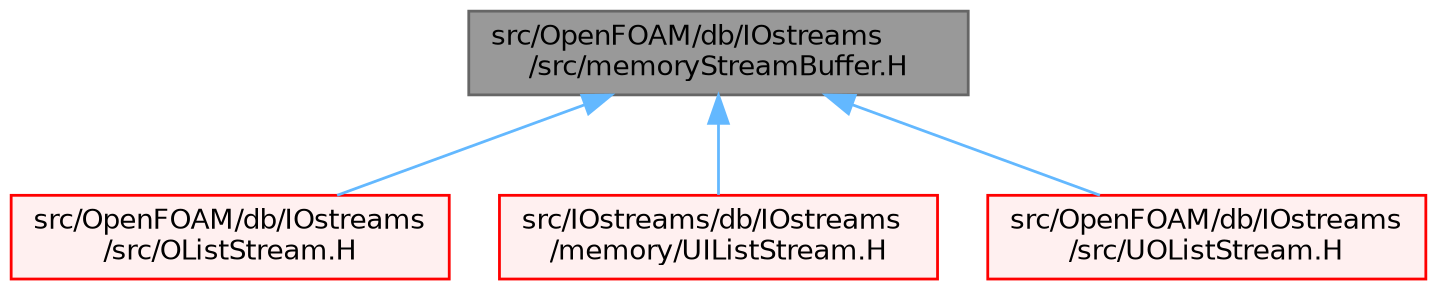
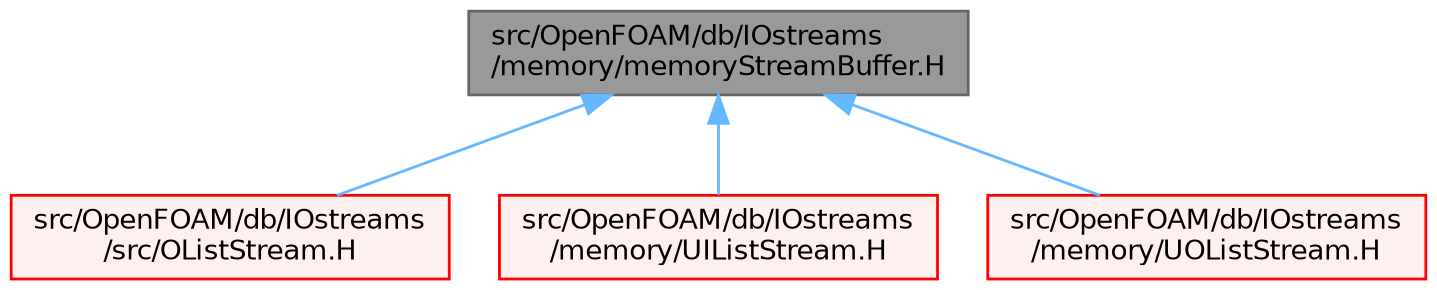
  digraph {
    node [color=red fillcolor="#FFF0F0" fontname=Helvetica fontsize=10 shape=box style=filled]
    edge [color=steelblue1 dir=back fontname=Helvetica fontsize=10 labelfontname=Helvetica labelfontsize=10 style=solid]
-   n1 [color=gray40 fillcolor=grey60 fontcolor=black height=0.2 label="src/OpenFOAM/db/IOstreams\l/src/memoryStreamBuffer.H" width=0.4]
+   n1 [color=gray40 fillcolor=grey60 fontcolor=black height=0.2 label="src/OpenFOAM/db/IOstreams\l/memory/memoryStreamBuffer.H" width=0.4]
    n2 [height=0.2 label="src/OpenFOAM/db/IOstreams\l/src/OListStream.H" width=0.4]
-   n3 [height=0.2 label="src/IOstreams/db/IOstreams\l/memory/UIListStream.H" width=0.4]
-   n4 [height=0.2 label="src/OpenFOAM/db/IOstreams\l/src/UOListStream.H" width=0.4]
+   n3 [height=0.2 label="src/OpenFOAM/db/IOstreams\l/memory/UIListStream.H" width=0.4]
+   n4 [height=0.2 label="src/OpenFOAM/db/IOstreams\l/memory/UOListStream.H" width=0.4]
    n1 -> n2
    n1 -> n3
    n1 -> n4
  }
